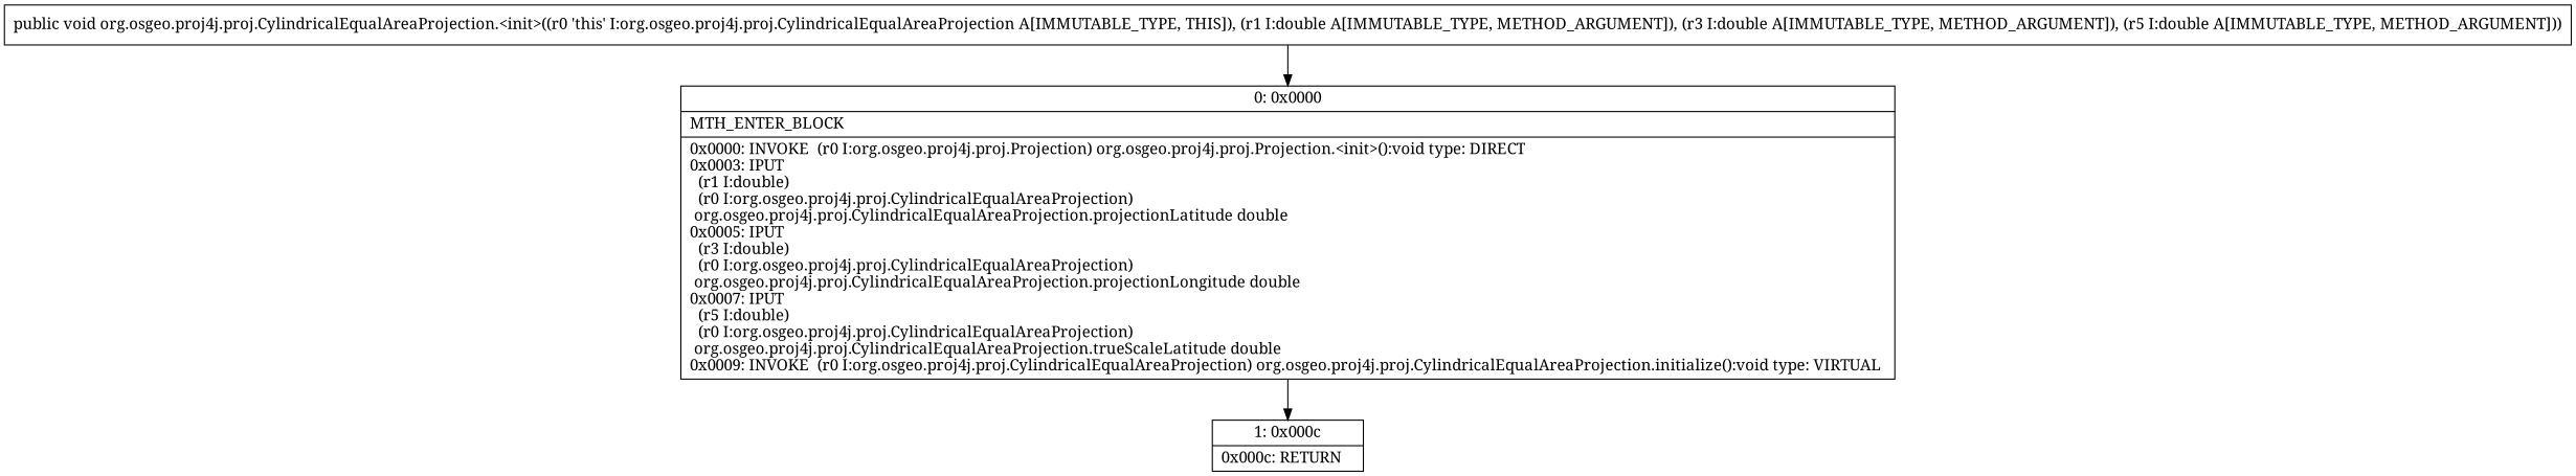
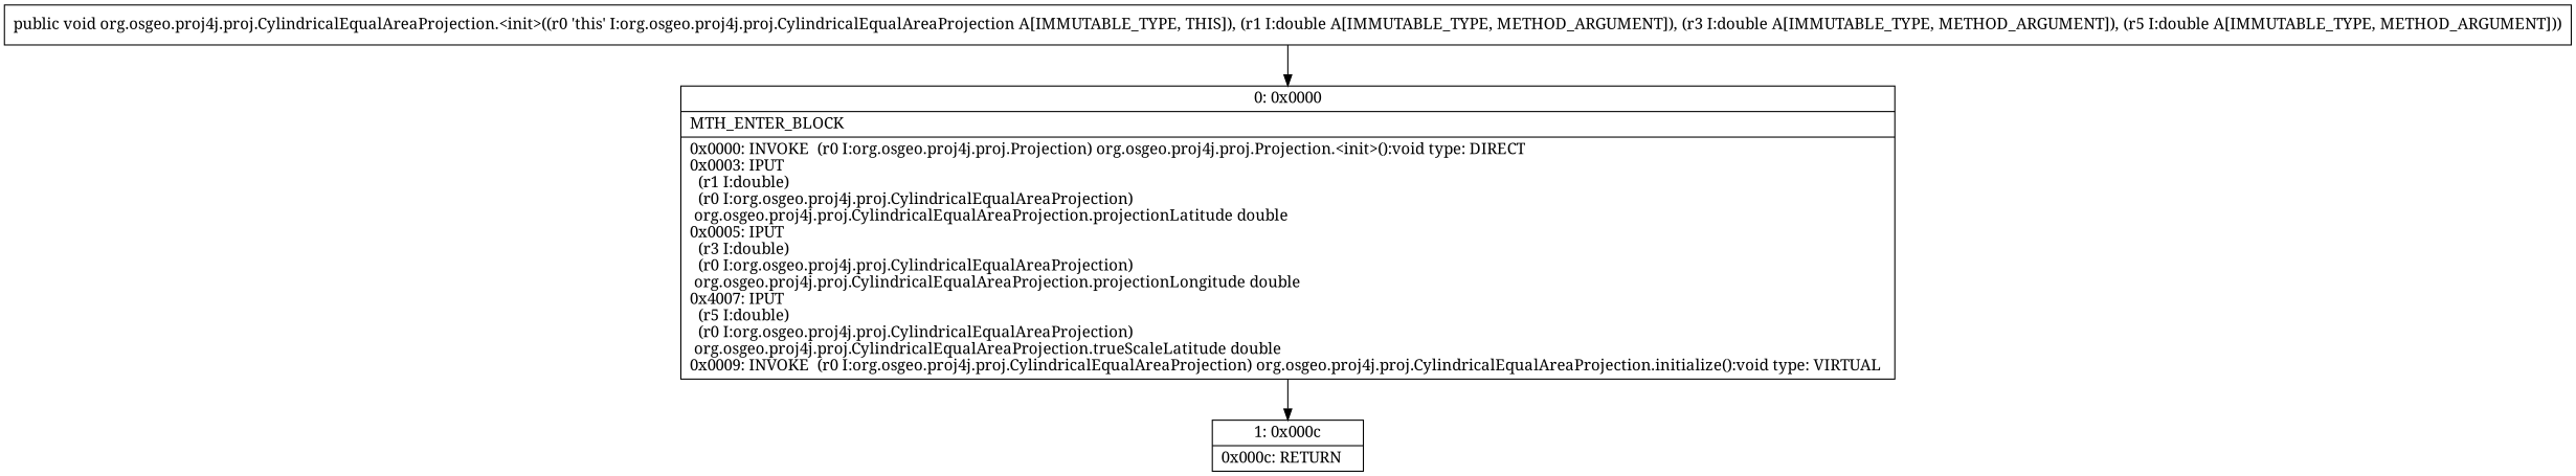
  digraph {
    fontname="Noto Serif"
    node [shape=record fontname="Noto Serif"]
    edge [fontname="Noto Serif"]
-   n1 [label="{0\:\ 0x0000|MTH_ENTER_BLOCK\l|0x0000: INVOKE  (r0 I:org.osgeo.proj4j.proj.Projection) org.osgeo.proj4j.proj.Projection.\<init\>():void type: DIRECT \l0x0003: IPUT  \l  (r1 I:double)\l  (r0 I:org.osgeo.proj4j.proj.CylindricalEqualAreaProjection)\l org.osgeo.proj4j.proj.CylindricalEqualAreaProjection.projectionLatitude double \l0x0005: IPUT  \l  (r3 I:double)\l  (r0 I:org.osgeo.proj4j.proj.CylindricalEqualAreaProjection)\l org.osgeo.proj4j.proj.CylindricalEqualAreaProjection.projectionLongitude double \l0x0007: IPUT  \l  (r5 I:double)\l  (r0 I:org.osgeo.proj4j.proj.CylindricalEqualAreaProjection)\l org.osgeo.proj4j.proj.CylindricalEqualAreaProjection.trueScaleLatitude double \l0x0009: INVOKE  (r0 I:org.osgeo.proj4j.proj.CylindricalEqualAreaProjection) org.osgeo.proj4j.proj.CylindricalEqualAreaProjection.initialize():void type: VIRTUAL \l}"]
+   n1 [label="{0\:\ 0x0000|MTH_ENTER_BLOCK\l|0x0000: INVOKE  (r0 I:org.osgeo.proj4j.proj.Projection) org.osgeo.proj4j.proj.Projection.\<init\>():void type: DIRECT \l0x0003: IPUT  \l  (r1 I:double)\l  (r0 I:org.osgeo.proj4j.proj.CylindricalEqualAreaProjection)\l org.osgeo.proj4j.proj.CylindricalEqualAreaProjection.projectionLatitude double \l0x0005: IPUT  \l  (r3 I:double)\l  (r0 I:org.osgeo.proj4j.proj.CylindricalEqualAreaProjection)\l org.osgeo.proj4j.proj.CylindricalEqualAreaProjection.projectionLongitude double \l0x4007: IPUT  \l  (r5 I:double)\l  (r0 I:org.osgeo.proj4j.proj.CylindricalEqualAreaProjection)\l org.osgeo.proj4j.proj.CylindricalEqualAreaProjection.trueScaleLatitude double \l0x0009: INVOKE  (r0 I:org.osgeo.proj4j.proj.CylindricalEqualAreaProjection) org.osgeo.proj4j.proj.CylindricalEqualAreaProjection.initialize():void type: VIRTUAL \l}"]
    n2 [label="{1\:\ 0x000c|0x000c: RETURN   \l}"]
    n3 [label="{public void org.osgeo.proj4j.proj.CylindricalEqualAreaProjection.\<init\>((r0 'this' I:org.osgeo.proj4j.proj.CylindricalEqualAreaProjection A[IMMUTABLE_TYPE, THIS]), (r1 I:double A[IMMUTABLE_TYPE, METHOD_ARGUMENT]), (r3 I:double A[IMMUTABLE_TYPE, METHOD_ARGUMENT]), (r5 I:double A[IMMUTABLE_TYPE, METHOD_ARGUMENT])) }"]
    n1 -> n2
    n3 -> n1
  }
